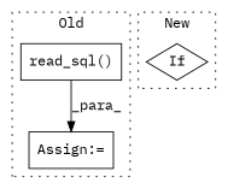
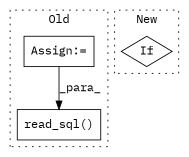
  digraph {
    fontname="IBM Plex Mono"
    node [l=3 shape=box fontname="IBM Plex Mono"]
    n1 [a=75 l="12,1" label="read_sql()" s="7622,7653"]
    n2 [a=68 label="Assign:=" s=7619]
    n3 [a=96 label=If s=8144 shape=diamond]
    subgraph cluster_1 {
      label=Old
      style=dotted
      n1
      n2
    }
    subgraph cluster_2 {
      label=New
      style=dotted
      n3
    }
-   n1 -> n2 [label=_para_ fontname="IBM Plex Mono"]
+   n2 -> n1 [label=_para_ fontname="IBM Plex Mono"]
  }
